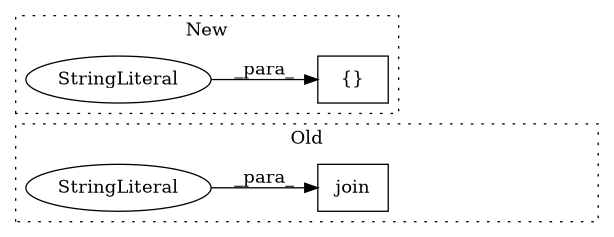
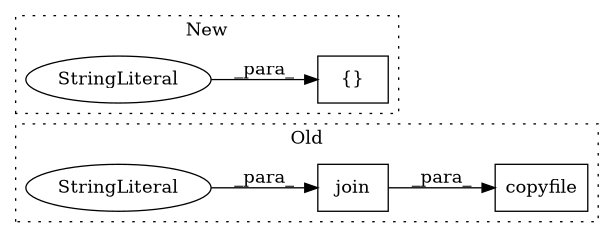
  digraph {
    rankdir=LR
    node [a=32 shape=box]
+   n1 [l="9,1" label=copyfile s="822,892"]
    n2 [l="5,1" label=join s="831,861"]
    n3 [a=45 l=11 label=StringLiteral s=850 shape=ellipse]
    n4 [a=4 l="1,1" label="{}" s="996,1019"]
    n5 [a=45 l=10 label=StringLiteral s=1009 shape=ellipse]
    subgraph cluster_1 {
      label=Old
      style=dotted
+     n1
      n2
      n3
    }
    subgraph cluster_2 {
      label=New
      style=dotted
      n4
      n5
    }
+   n2 -> n1 [label=_para_]
    n3 -> n2 [label=_para_]
    n5 -> n4 [label=_para_]
  }
